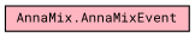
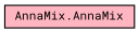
  digraph {
    rankdir=LR
    fontname="Roboto Mono"
-   n1 [color=black fillcolor=lightpink fontname="Roboto Mono" fontsize=10 height=0.2 label="AnnaMix.AnnaMixEvent" shape=record style=filled width=0.4]
+   n1 [color=black fillcolor=lightpink fontname="Roboto Mono" fontsize=10 height=0.2 label="AnnaMix.AnnaMix" shape=record style=filled width=0.4]
  }
